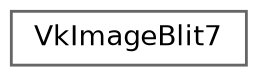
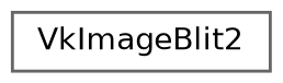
  digraph {
    rankdir=LR
-   n1 [color=grey40 fillcolor=white fontname=Helvetica fontsize=10 height=0.2 label=VkImageBlit7 shape=box style=filled width=0.4]
+   n1 [color=grey40 fillcolor=white fontname=Helvetica fontsize=10 height=0.2 label=VkImageBlit2 shape=box style=filled width=0.4]
  }
